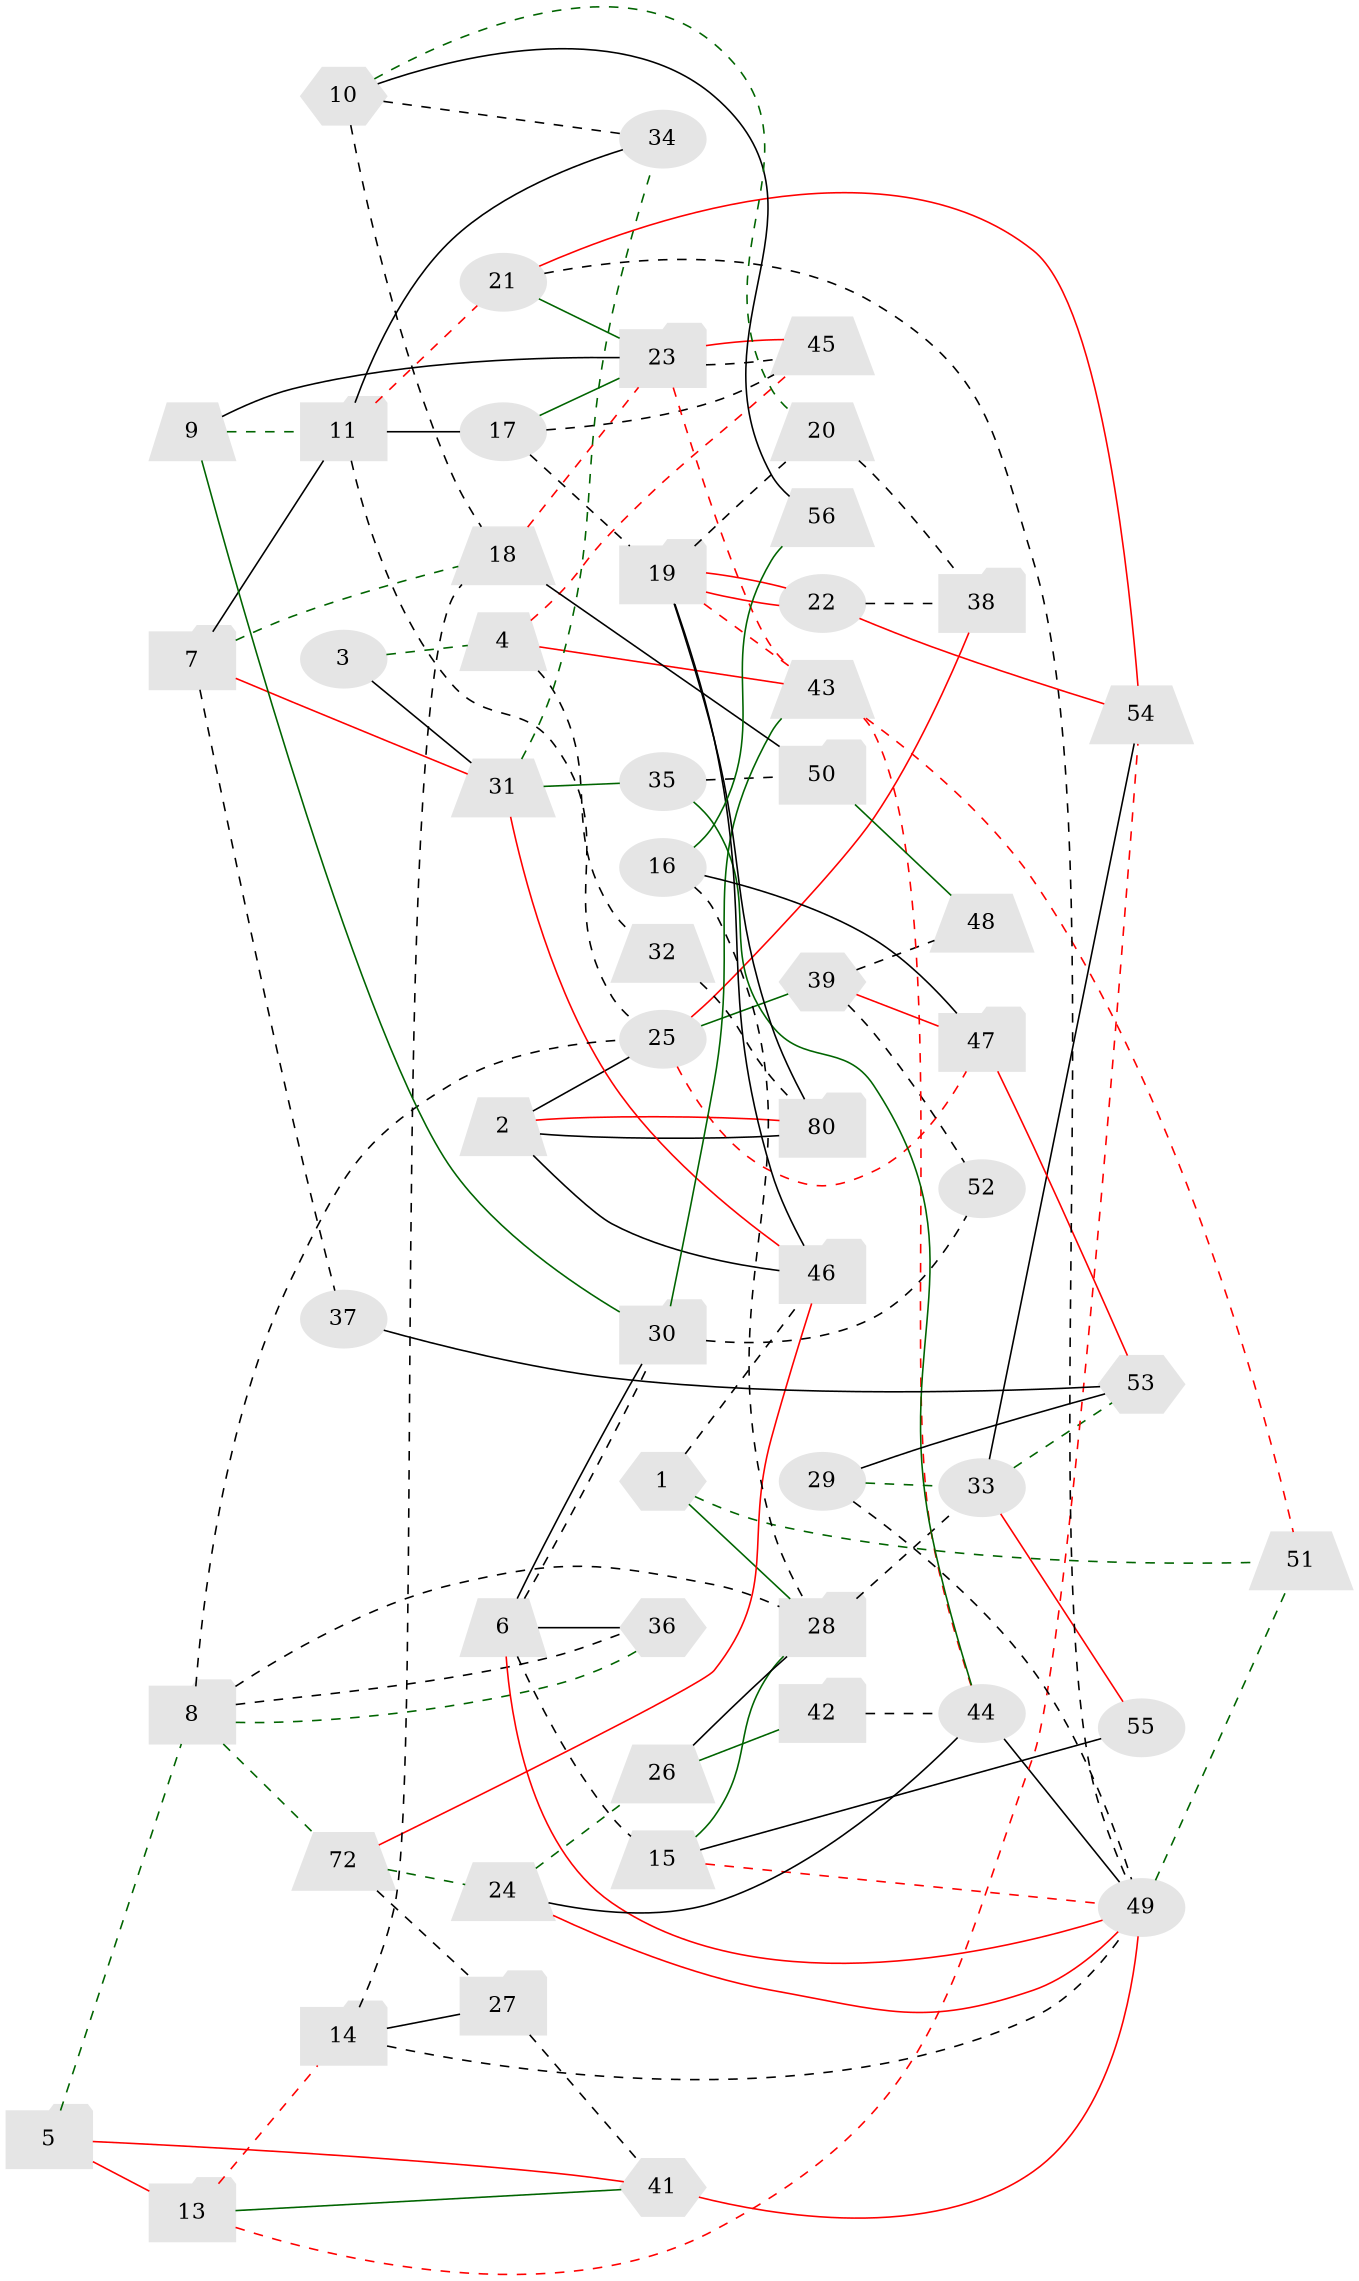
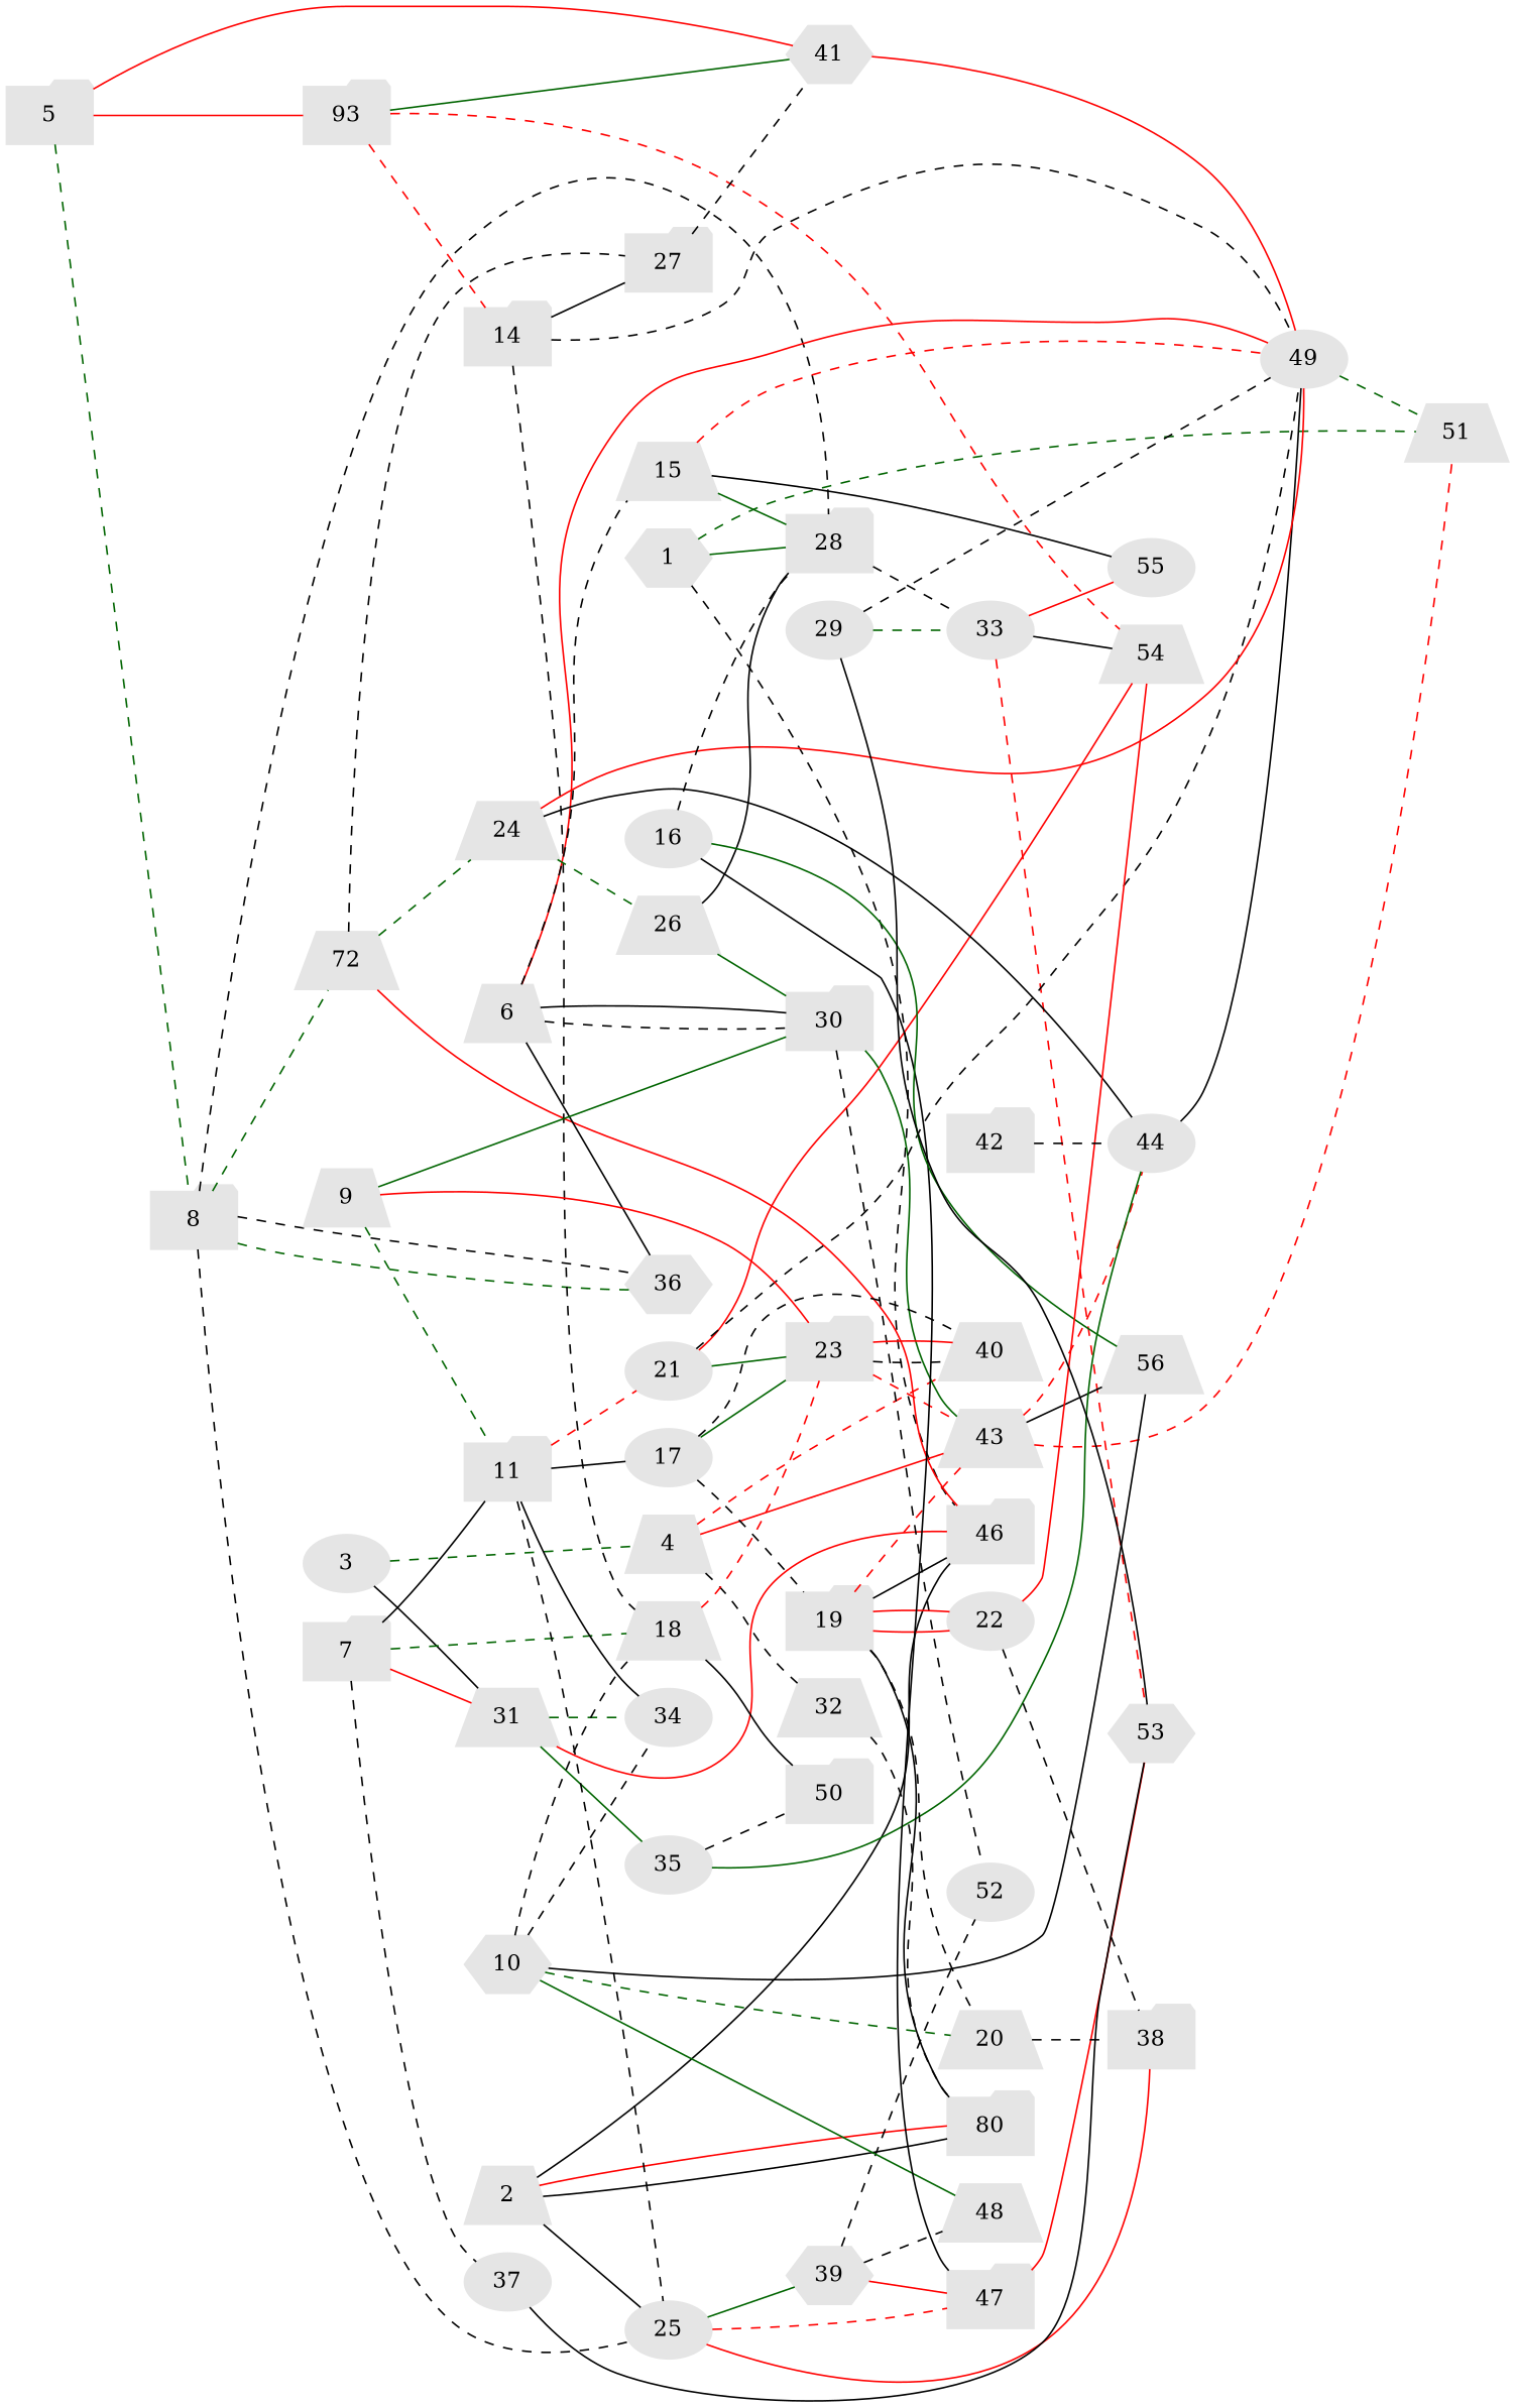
  graph {
    rankdir=LR
    node [color=gray90 shape=trapezium style=filled]
    edge [color=black style=solid]
    1 [shape=hexagon]
    28 [shape=folder]
    46 [shape=folder]
    51
    33 [shape=ellipse]
    2
    25 [shape=ellipse]
    n8 [label=80 shape=folder]
    47 [shape=folder]
    38 [shape=folder]
    39 [shape=hexagon]
    3 [shape=ellipse]
    4
    31
    32
    43
-   45
+   45 [label=40]
    34 [shape=ellipse]
    35 [shape=ellipse]
    56
    44 [shape=ellipse]
    5 [shape=folder]
    8 [shape=folder]
-   13 [shape=folder]
+   13 [shape=folder label=93]
    41 [shape=hexagon]
    36 [shape=hexagon]
    n27 [label=72]
    14 [shape=folder]
    54
    49 [shape=ellipse]
    6
    15
    30 [shape=folder]
    55 [shape=ellipse]
    52 [shape=ellipse]
    7 [shape=folder]
    11 [shape=folder]
    18
    37 [shape=ellipse]
    17 [shape=ellipse]
    21 [shape=ellipse]
    23 [shape=folder]
    50 [shape=folder]
    53 [shape=hexagon]
    24
    27 [shape=folder]
    9
    10 [shape=hexagon]
    20
    48
    19 [shape=folder]
    26
    16 [shape=ellipse]
    22 [shape=ellipse]
    42 [shape=folder]
    29 [shape=ellipse]
    1 -- 28 [color=darkgreen]
    1 -- 46 [style=dashed]
    1 -- 51 [color=darkgreen style=dashed]
    28 -- 33 [style=dashed]
    33 -- 54
    33 -- 55 [color=red]
-   33 -- 53 [color=darkgreen style=dashed]
+   33 -- 53 [color=red style=dashed]
    2 -- 46
    2 -- 25
    2 -- n8
    2 -- n8 [color=red]
    25 -- 47 [color=red style=dashed]
    25 -- 38 [color=red]
    25 -- 39 [color=darkgreen]
    47 -- 53 [color=red]
    39 -- 47 [color=red]
    39 -- 52 [style=dashed]
    39 -- 48 [style=dashed]
    3 -- 4 [color=darkgreen style=dashed]
    3 -- 31
    4 -- 32 [style=dashed]
    4 -- 43 [color=red]
    4 -- 45 [color=red style=dashed]
    31 -- 46 [color=red]
    31 -- 34 [color=darkgreen style=dashed]
    31 -- 35 [color=darkgreen]
    32 -- n8 [style=dashed]
    43 -- 51 [color=red style=dashed]
+   43 -- 56
    43 -- 44 [color=red style=dashed]
    35 -- 44 [color=darkgreen]
    35 -- 50 [style=dashed]
    44 -- 49
    5 -- 8 [color=darkgreen style=dashed]
    5 -- 13 [color=red]
    5 -- 41 [color=red]
    8 -- 28 [style=dashed]
    8 -- 25 [style=dashed]
    8 -- 36 [color=darkgreen style=dashed]
    8 -- 36 [style=dashed]
    8 -- n27 [color=darkgreen style=dashed]
    13 -- 41 [color=darkgreen]
    13 -- 14 [color=red style=dashed]
    13 -- 54 [color=red style=dashed]
    41 -- 49 [color=red]
    n27 -- 46 [color=red]
    n27 -- 24 [color=darkgreen style=dashed]
    n27 -- 27 [style=dashed]
    14 -- 49 [style=dashed]
    14 -- 18 [style=dashed]
    14 -- 27
    49 -- 51 [color=darkgreen style=dashed]
    6 -- 36
    6 -- 49 [color=red]
    6 -- 15 [style=dashed]
    6 -- 30 [style=dashed]
    6 -- 30
    15 -- 28 [color=darkgreen]
    15 -- 49 [color=red style=dashed]
    15 -- 55
    30 -- 43 [color=darkgreen]
    30 -- 52 [style=dashed]
    7 -- 31 [color=red]
    7 -- 11
    7 -- 18 [color=darkgreen style=dashed]
    7 -- 37 [style=dashed]
    11 -- 25 [style=dashed]
    11 -- 34
    11 -- 17
    11 -- 21 [color=red style=dashed]
    18 -- 23 [color=red style=dashed]
    18 -- 50
    37 -- 53
    17 -- 45 [style=dashed]
    17 -- 23 [color=darkgreen]
    17 -- 19 [style=dashed]
    21 -- 54 [color=red]
    21 -- 49 [style=dashed]
    21 -- 23 [color=darkgreen]
    23 -- 43 [color=red style=dashed]
    23 -- 45 [style=dashed]
    23 -- 45 [color=red]
    24 -- 44
    24 -- 49 [color=red]
    24 -- 26 [color=darkgreen style=dashed]
    27 -- 41 [style=dashed]
    9 -- 30 [color=darkgreen]
    9 -- 11 [color=darkgreen style=dashed]
-   9 -- 23
+   9 -- 23 [color=red]
    10 -- 34 [style=dashed]
    10 -- 56
    10 -- 18 [style=dashed]
    10 -- 20 [color=darkgreen style=dashed]
-   50 -- 48 [color=darkgreen]
+   10 -- 48 [color=darkgreen]
    20 -- 38 [style=dashed]
    19 -- 46
    19 -- n8
    19 -- 43 [color=red style=dashed]
    19 -- 20 [style=dashed]
    19 -- 22 [color=red]
    19 -- 22 [color=red]
    26 -- 28
-   26 -- 42 [color=darkgreen]
+   26 -- 30 [color=darkgreen]
    16 -- 28 [style=dashed]
    16 -- 47
    16 -- 56 [color=darkgreen]
    22 -- 38 [style=dashed]
    22 -- 54 [color=red]
    42 -- 44 [style=dashed]
    29 -- 33 [color=darkgreen style=dashed]
    29 -- 49 [style=dashed]
    29 -- 53
  }
